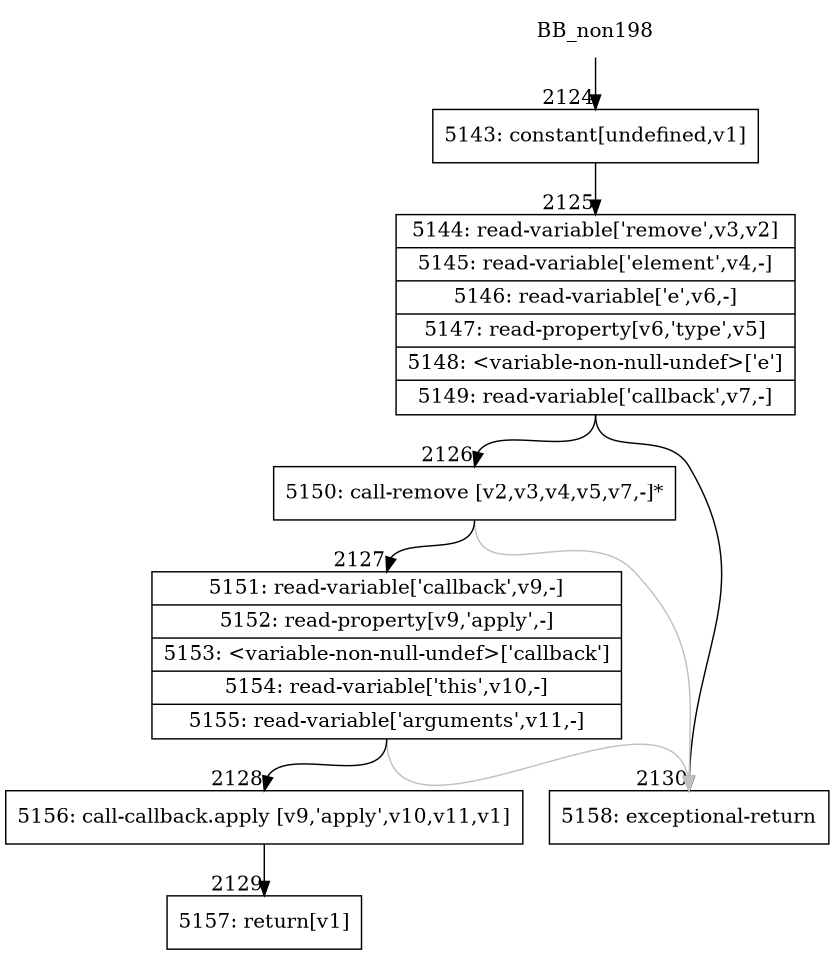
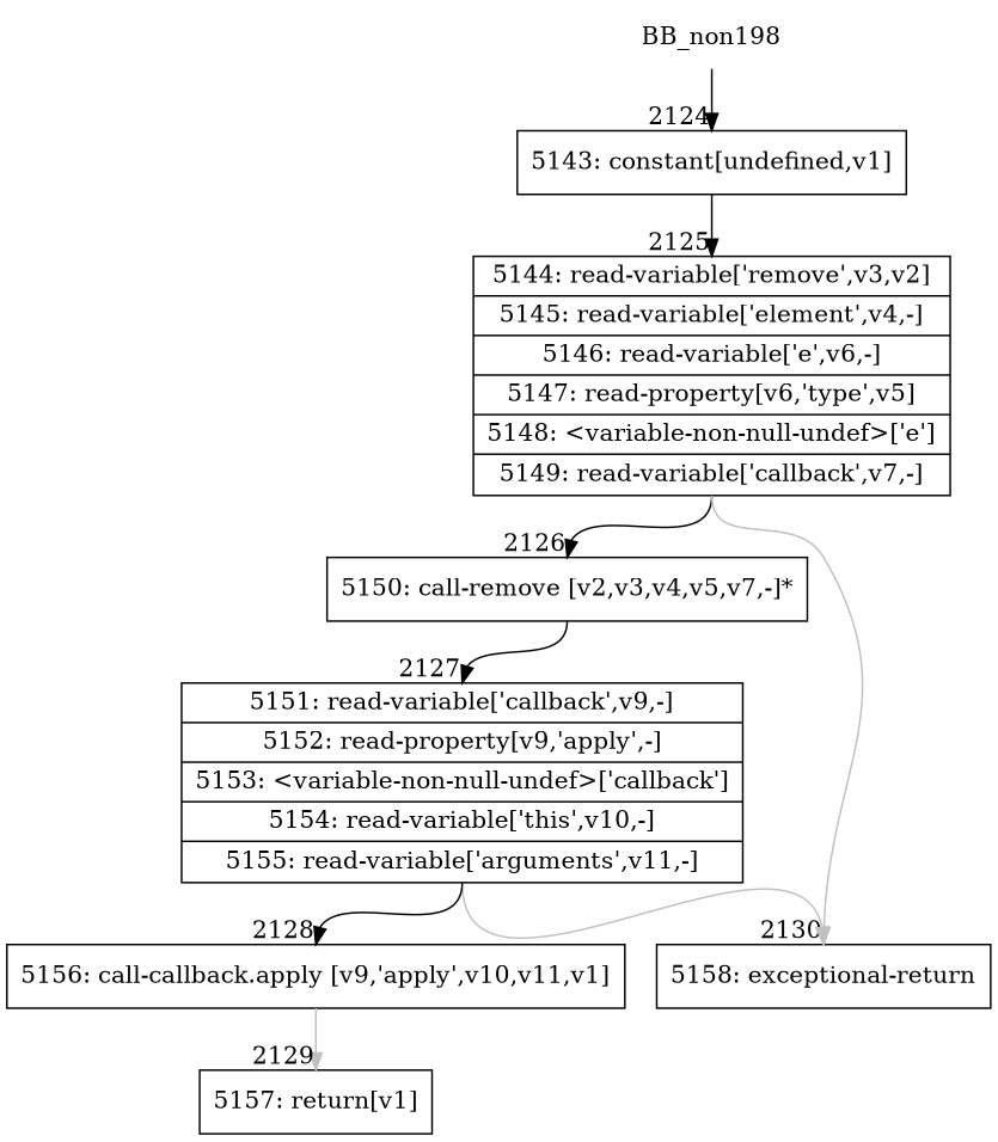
  digraph {
    rankdir=TD
    node [shape=record]
    edge [headport=n tailport=s]
    n1 [label=BB_non198 shape=none]
    n2 [label="{5143: constant[undefined,v1]}"]
    n3 [label="{5144: read-variable['remove',v3,v2]|5145: read-variable['element',v4,-]|5146: read-variable['e',v6,-]|5147: read-property[v6,'type',v5]|5148: \<variable-non-null-undef\>['e']|5149: read-variable['callback',v7,-]}"]
    n4 [label="{5150: call-remove [v2,v3,v4,v5,v7,-]*}"]
    n5 [label="{5158: exceptional-return}"]
    n6 [label="{5151: read-variable['callback',v9,-]|5152: read-property[v9,'apply',-]|5153: \<variable-non-null-undef\>['callback']|5154: read-variable['this',v10,-]|5155: read-variable['arguments',v11,-]}"]
    n7 [label="{5156: call-callback.apply [v9,'apply',v10,v11,v1]}"]
    n8 [label="{5157: return[v1]}"]
    n1 -> n2 [headlabel="    2124"]
    n2 -> n3 [headlabel="      2125"]
    n3 -> n4 [headlabel="      2126"]
-   n3 -> n5 [color=black headlabel="      2130"]
-   n4 -> n5 [color=gray]
+   n3 -> n5 [color=gray headlabel="      2130"]
    n4 -> n6 [headlabel="      2127"]
    n6 -> n5 [color=gray]
    n6 -> n7 [headlabel="      2128"]
-   n7 -> n8 [headlabel="      2129"]
+   n7 -> n8 [headlabel="      2129" color=gray]
  }
